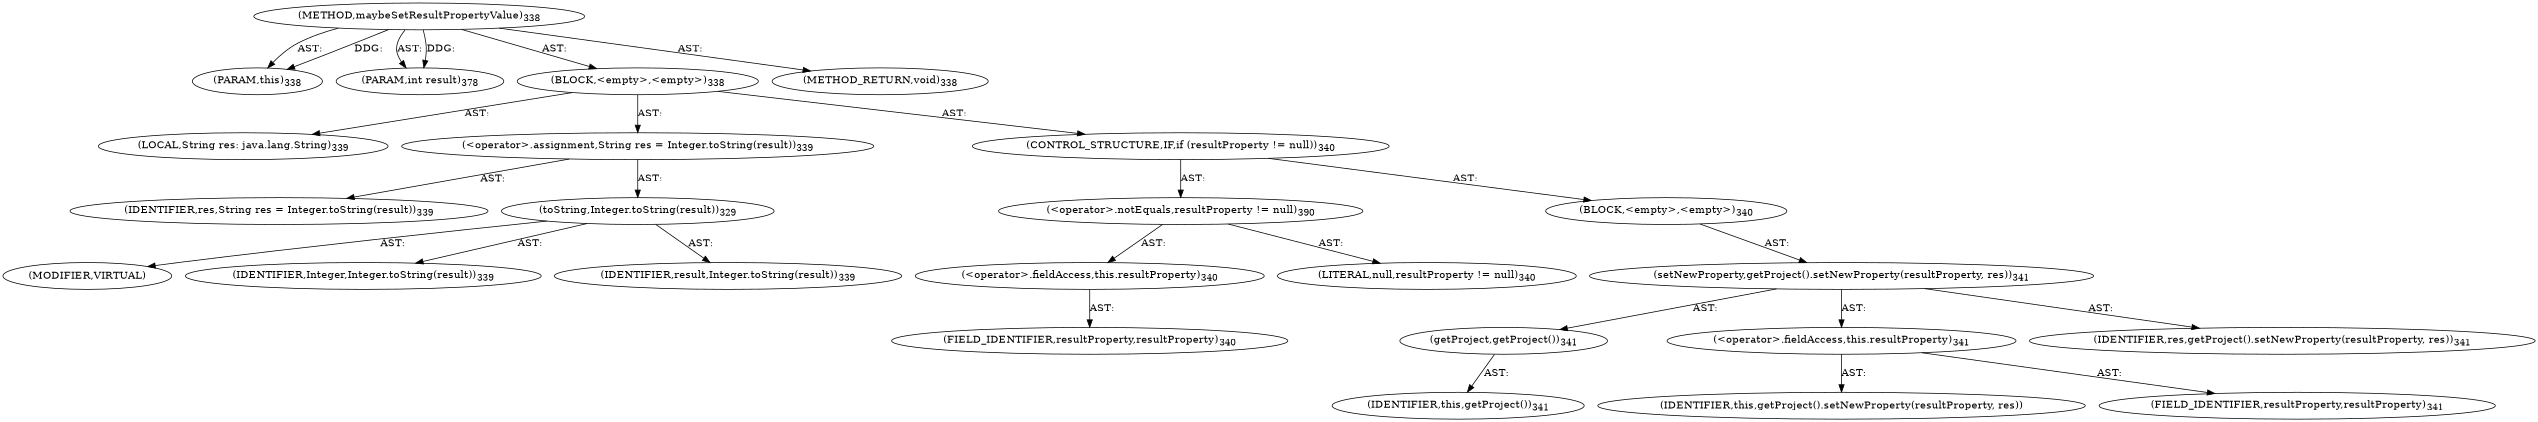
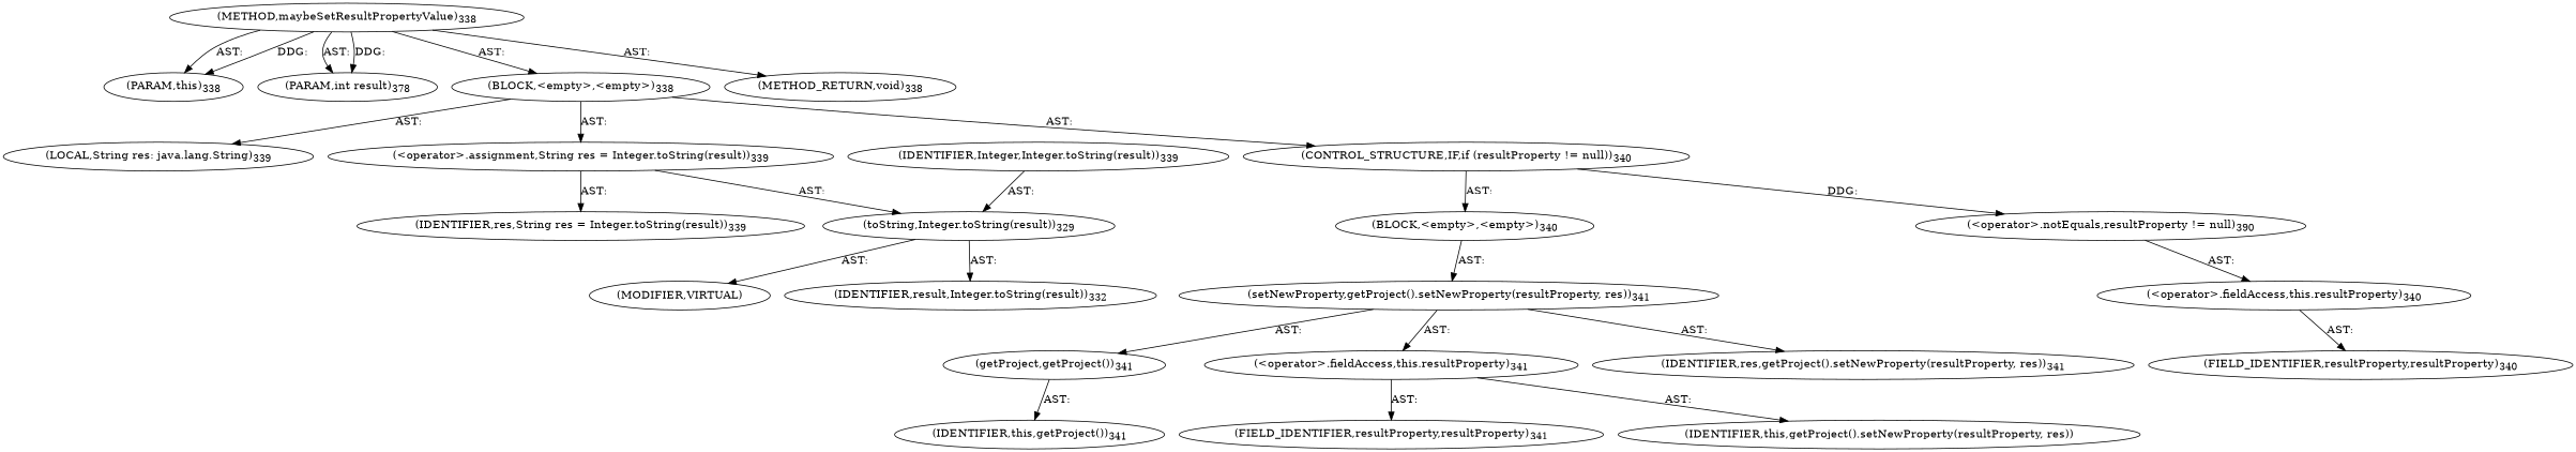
  digraph {
    n1 [label=<(METHOD,maybeSetResultPropertyValue)<SUB>338</SUB>>]
    n2 [label=<(PARAM,this)<SUB>338</SUB>>]
    n3 [label=<(PARAM,int result)<SUB>378</SUB>>]
    n4 [label=<(BLOCK,&lt;empty&gt;,&lt;empty&gt;)<SUB>338</SUB>>]
    n5 [label=<(METHOD_RETURN,void)<SUB>338</SUB>>]
    n6 [label=<(LOCAL,String res: java.lang.String)<SUB>339</SUB>>]
    n7 [label=<(&lt;operator&gt;.assignment,String res = Integer.toString(result))<SUB>339</SUB>>]
    n8 [label=<(CONTROL_STRUCTURE,IF,if (resultProperty != null))<SUB>340</SUB>>]
    n9 [label=<(MODIFIER,VIRTUAL)>]
    n10 [label=<(IDENTIFIER,res,String res = Integer.toString(result))<SUB>339</SUB>>]
    n11 [label=<(toString,Integer.toString(result))<SUB>329</SUB>>]
    n12 [label=<(&lt;operator&gt;.notEquals,resultProperty != null)<SUB>390</SUB>>]
    n13 [label=<(BLOCK,&lt;empty&gt;,&lt;empty&gt;)<SUB>340</SUB>>]
    n14 [label=<(IDENTIFIER,Integer,Integer.toString(result))<SUB>339</SUB>>]
-   n15 [label=<(IDENTIFIER,result,Integer.toString(result))<SUB>339</SUB>>]
+   n15 [label=<(IDENTIFIER,result,Integer.toString(result))<SUB>332</SUB>>]
    n16 [label=<(&lt;operator&gt;.fieldAccess,this.resultProperty)<SUB>340</SUB>>]
-   n17 [label=<(LITERAL,null,resultProperty != null)<SUB>340</SUB>>]
    n18 [label=<(setNewProperty,getProject().setNewProperty(resultProperty, res))<SUB>341</SUB>>]
    n19 [label=<(FIELD_IDENTIFIER,resultProperty,resultProperty)<SUB>340</SUB>>]
    n20 [label=<(getProject,getProject())<SUB>341</SUB>>]
    n21 [label=<(&lt;operator&gt;.fieldAccess,this.resultProperty)<SUB>341</SUB>>]
    n22 [label=<(IDENTIFIER,res,getProject().setNewProperty(resultProperty, res))<SUB>341</SUB>>]
    n23 [label=<(IDENTIFIER,this,getProject())<SUB>341</SUB>>]
    n24 [label=<(IDENTIFIER,this,getProject().setNewProperty(resultProperty, res))>]
    n25 [label=<(FIELD_IDENTIFIER,resultProperty,resultProperty)<SUB>341</SUB>>]
    n1 -> n2 [label="AST: "]
    n1 -> n2 [label="DDG: "]
    n1 -> n3 [label="AST: "]
    n1 -> n3 [label="DDG: "]
    n1 -> n4 [label="AST: "]
    n1 -> n5 [label="AST: "]
    n4 -> n6 [label="AST: "]
    n4 -> n7 [label="AST: "]
    n4 -> n8 [label="AST: "]
    n7 -> n10 [label="AST: "]
    n7 -> n11 [label="AST: "]
-   n8 -> n12 [label="AST: "]
+   n8 -> n12 [label="DDG: "]
    n8 -> n13 [label="AST: "]
    n11 -> n9 [label="AST: "]
-   n11 -> n14 [label="AST: "]
+   n14 -> n11 [label="AST: "]
    n11 -> n15 [label="AST: "]
    n12 -> n16 [label="AST: "]
-   n12 -> n17 [label="AST: "]
    n13 -> n18 [label="AST: "]
    n16 -> n19 [label="AST: "]
    n18 -> n20 [label="AST: "]
    n18 -> n21 [label="AST: "]
    n18 -> n22 [label="AST: "]
    n20 -> n23 [label="AST: "]
    n21 -> n24 [label="AST: "]
    n21 -> n25 [label="AST: "]
  }
